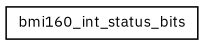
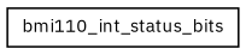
  digraph {
    rankdir=TB
    fontname="IBM Plex Sans"
-   n1 [color=black fillcolor=white fontname="IBM Plex Sans" fontsize=10 height=0.2 label=bmi160_int_status_bits shape=record style=filled width=0.4]
+   n1 [color=black fillcolor=white fontname="IBM Plex Sans" fontsize=10 height=0.2 label=bmi110_int_status_bits shape=record style=filled width=0.4]
  }
